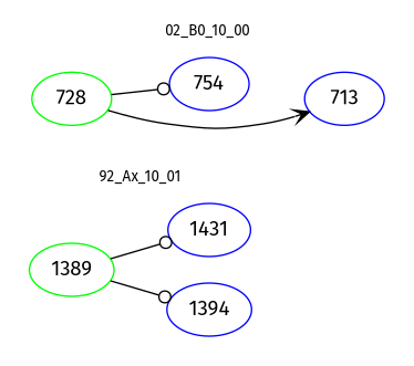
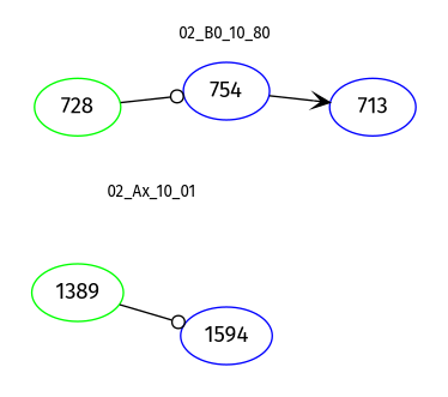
  digraph {
    fontname="Fira Sans"
    rankdir=LR
    node [color=blue fontname="Fira Sans"]
    edge [arrowhead=odot color=black fontname="Fira Sans"]
    n1 [color=green label=1389]
-   n2 [label=1394]
-   n3 [label=1431]
+   n2 [label=1594]
    n4 [color=green label=728]
    n5 [label=713]
    n6 [label=754]
    subgraph cluster_1 {
      color=white
      fontsize=10
-     label="92_Ax_10_01"
+     label="02_Ax_10_01"
      n1
      n2
-     n3
    }
    subgraph cluster_2 {
      color=white
      fontsize=10
-     label="02_B0_10_00"
+     label="02_B0_10_80"
      n4
      n5
      n6
    }
    n1 -> n2
-   n1 -> n3
-   n4 -> n5 [arrowhead=vee]
+   n6 -> n5 [arrowhead=vee]
    n4 -> n6
  }
